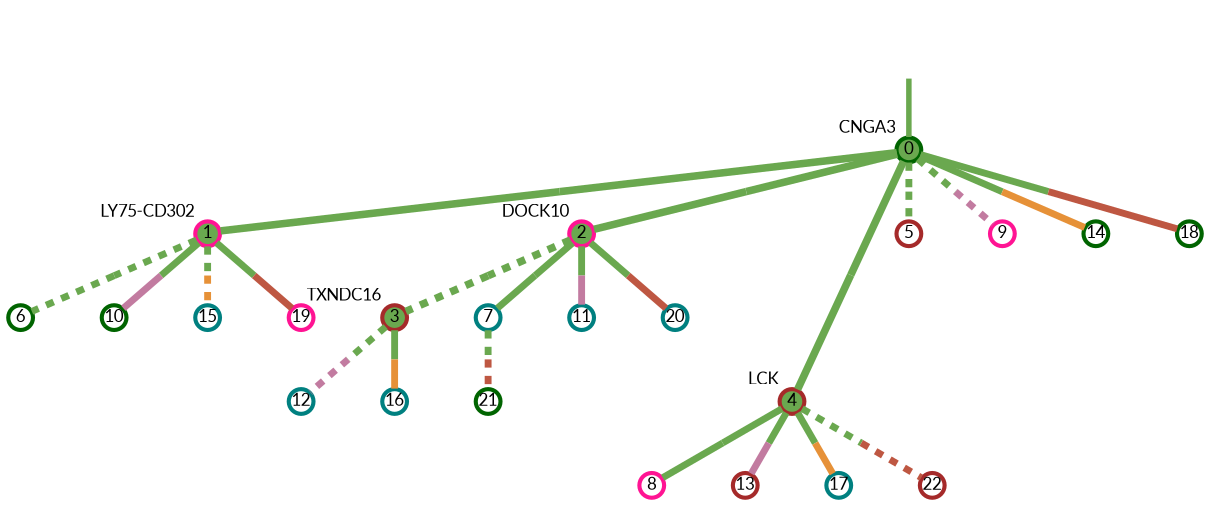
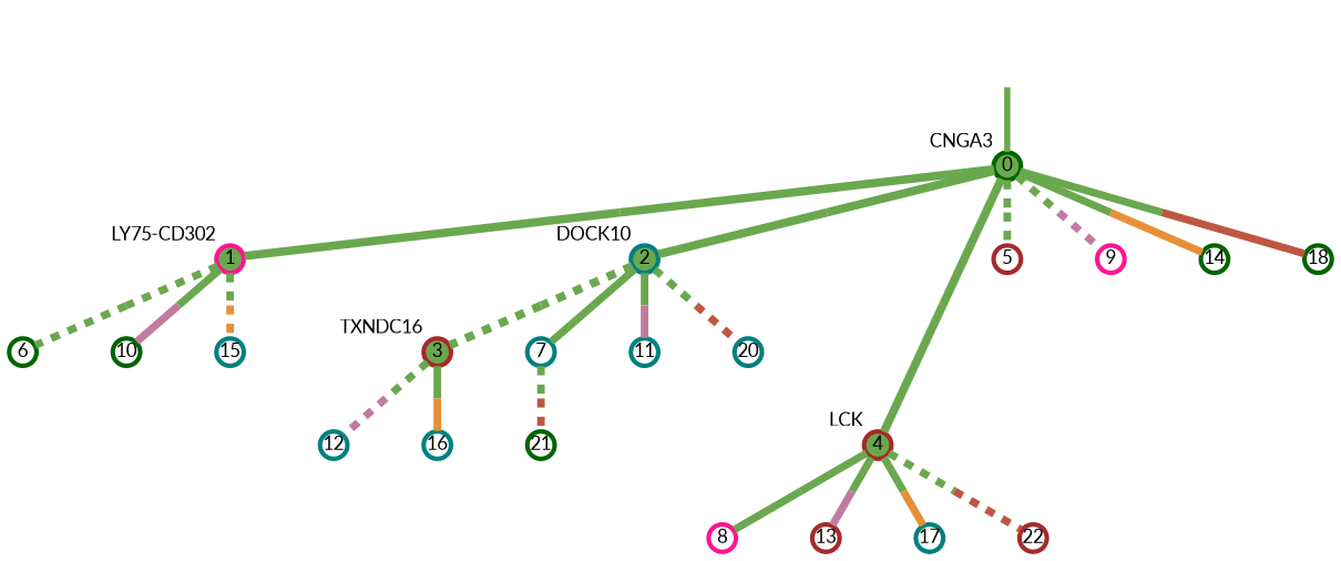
  strict digraph {
    forcelabels=true
    nodesep=0.7
    rankdir=TB
    ranksep=0.6
    splines=false
    node [color=teal fillcolor="#6aa84fff" fixedsize=true fontname=Lato fontsize="12pt" penwidth=3 shape=circle style=solid]
    edge [arrowsize=0 color="#6aa84fff;0.5:#6aa84fff" minlen=1.0009403228759766 penwidth=5 style=bold]
    0 [color=darkgreen height=0.25 style=filled xlabel=CNGA3]
    1 [color=deeppink height=0.25 style=filled xlabel="LY75-CD302"]
-   2 [color=deeppink height=0.25 style=filled xlabel=DOCK10]
+   2 [height=0.25 style=filled xlabel=DOCK10]
    4 [color=brown height=0.25 style=filled xlabel=LCK]
    5 [color=brown height=0.25]
    9 [color=deeppink fillcolor="#c27ba0ff" height=0.25]
    14 [color=darkgreen fillcolor="#e69138ff" height=0.25]
    18 [color=darkgreen fillcolor="#be5742ff" height=0.25]
    6 [color=darkgreen height=0.25]
    10 [color=darkgreen fillcolor="#c27ba0ff" height=0.25]
    15 [fillcolor="#e69138ff" height=0.25]
-   19 [color=deeppink fillcolor="#be5742ff" height=0.25]
    3 [color=brown height=0.25 style=filled xlabel=TXNDC16]
    7 [height=0.25]
    11 [fillcolor="#c27ba0ff" height=0.25]
    20 [fillcolor="#be5742ff" height=0.25]
    8 [color=deeppink height=0.25]
    13 [color=brown fillcolor="#c27ba0ff" height=0.25]
    17 [fillcolor="#e69138ff" height=0.25]
    22 [color=brown fillcolor="#be5742ff" height=0.25]
    12 [fillcolor="#c27ba0ff" height=0.25]
    16 [fillcolor="#e69138ff" height=0.25]
    21 [color=darkgreen fillcolor="#be5742ff" height=0.25]
    normal [style=invis xlabel=CNGA3 color="" fillcolor="" fixedsize="" fontname="" fontsize="" shape=""]
    0 -> 1 [minlen=1.0028208494186401 penwidth=5.5]
    0 -> 2 [minlen=1.0018805265426636 penwidth=5.5]
    0 -> 4 [minlen=3.0 penwidth=5.5]
    0 -> 5 [style=dashed]
    0 -> 9 [color="#6aa84fff;0.5:#c27ba0ff" style=dashed]
    0 -> 14 [color="#6aa84fff;0.5:#e69138ff"]
    0 -> 18 [color="#6aa84fff;0.5:#be5742ff"]
    1 -> 6 [style=dashed]
    1 -> 10 [color="#6aa84fff;0.5:#c27ba0ff"]
    1 -> 15 [color="#6aa84fff;0.5:#e69138ff" style=dashed]
-   1 -> 19 [color="#6aa84fff;0.5:#be5742ff"]
    2 -> 3 [minlen=1.0018805265426636 penwidth=5.5 style=dashed]
    2 -> 7
    2 -> 11 [color="#6aa84fff;0.5:#c27ba0ff"]
-   2 -> 20 [color="#6aa84fff;0.5:#be5742ff"]
+   2 -> 20 [color="#6aa84fff;0.5:#be5742ff" style=dashed]
    4 -> 8
    4 -> 13 [color="#6aa84fff;0.5:#c27ba0ff"]
    4 -> 17 [color="#6aa84fff;0.5:#e69138ff"]
    4 -> 22 [color="#6aa84fff;0.5:#be5742ff" style=dashed]
    3 -> 12 [color="#6aa84fff;0.5:#c27ba0ff" style=dashed]
    3 -> 16 [color="#6aa84fff;0.5:#e69138ff"]
    7 -> 21 [color="#6aa84fff;0.5:#be5742ff" style=dashed]
    normal -> 0 [color="#6aa84fff" penwidth=4 minlen=""]
  }
